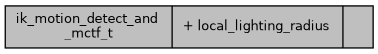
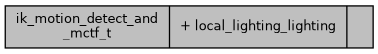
  digraph {
    rankdir=LR
-   n1 [color=black fillcolor=grey75 fontcolor=black fontname=Helvetica fontsize=10 height=0.2 label="{ik_motion_detect_and\l_mctf_t\n|+ local_lighting_radius\l|}" shape=record style=filled width=0.4]
+   n1 [color=black fillcolor=grey75 fontcolor=black fontname=Helvetica fontsize=10 height=0.2 label="{ik_motion_detect_and\l_mctf_t\n|+ local_lighting_lighting\l|}" shape=record style=filled width=0.4]
  }
